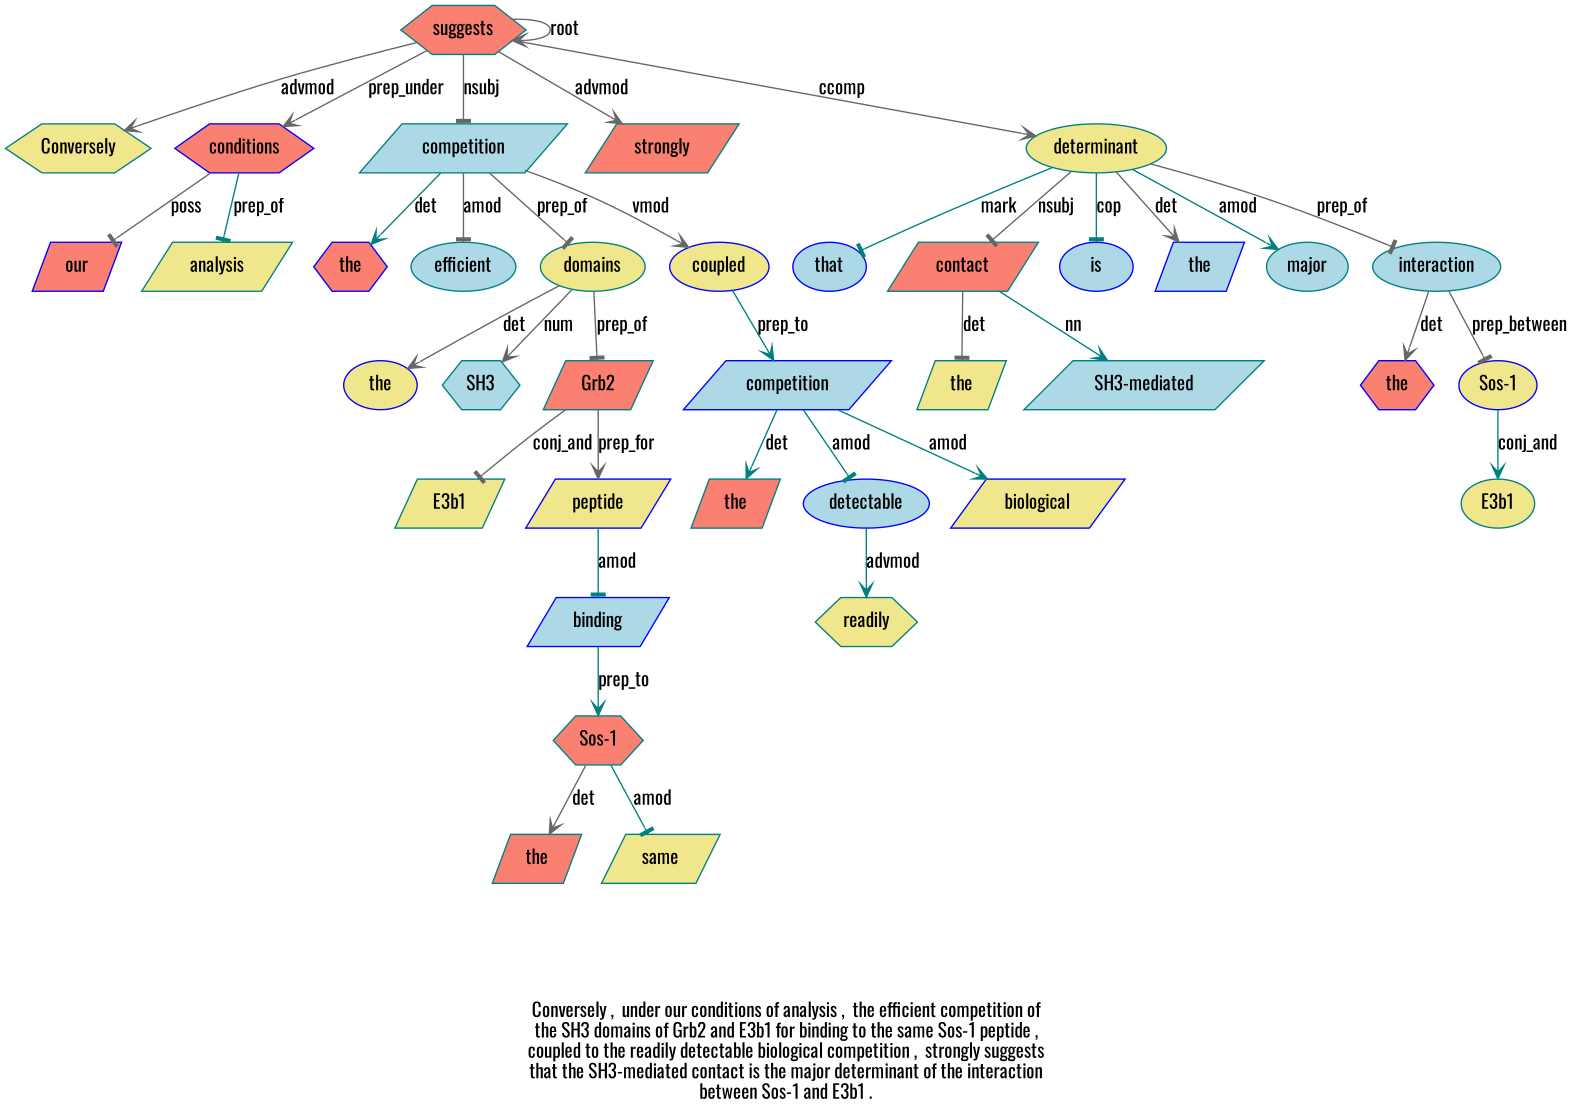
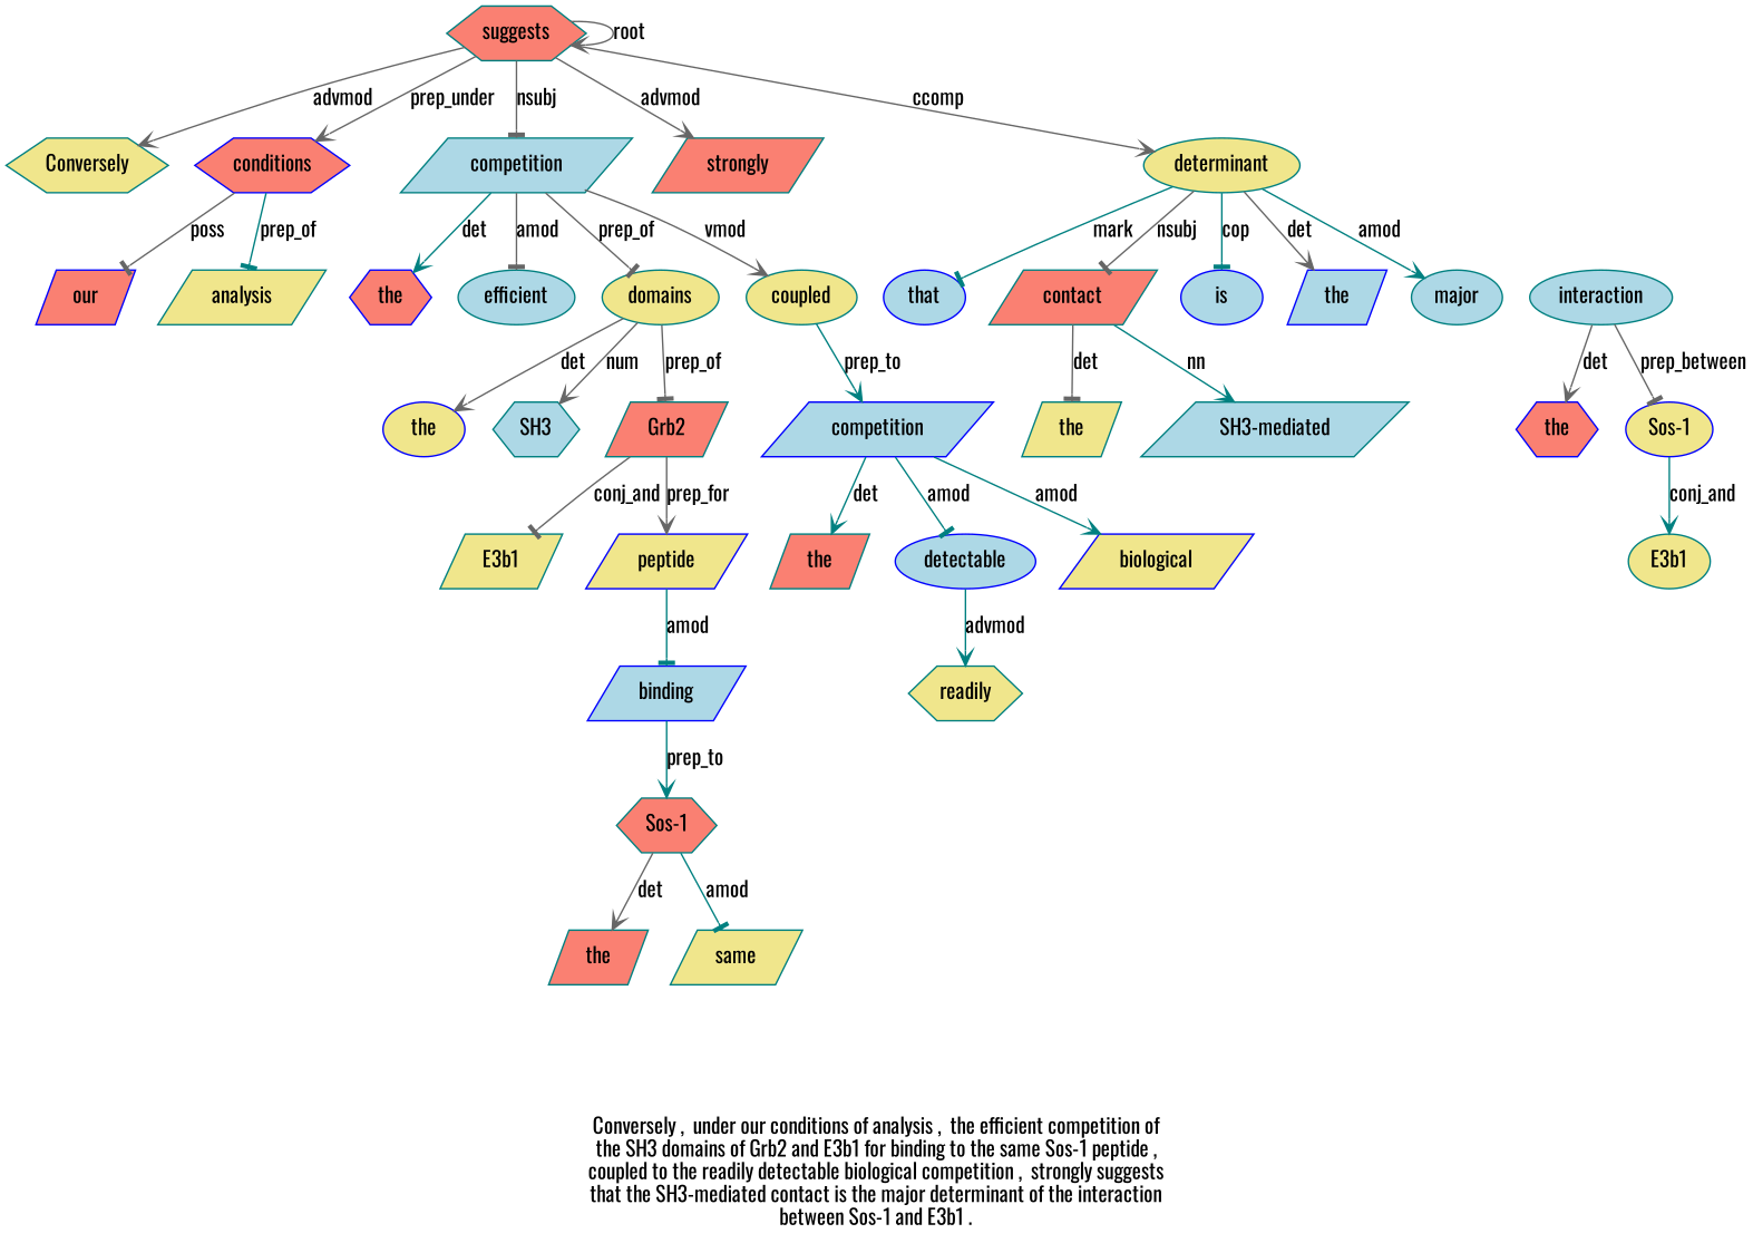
  digraph {
    fontname=Oswald
    label="Conversely ,  under our conditions of analysis ,  the efficient competition of\nthe SH3 domains of Grb2 and E3b1 for binding to the same Sos-1 peptide ,\ncoupled to the readily detectable biological competition ,  strongly suggests\nthat the SH3-mediated contact is the major determinant of the interaction\nbetween Sos-1 and E3b1 ."
    node [color=teal fillcolor=khaki fontname=Oswald shape=parallelogram style=filled]
    edge [arrowhead=vee color=gray40 fontname=Oswald]
    n1 [fillcolor=salmon label=suggests shape=hexagon]
    n2 [label=Conversely shape=hexagon]
    n3 [color=blue fillcolor=salmon label=conditions shape=hexagon]
    n4 [fillcolor=lightblue label=competition]
    n5 [fillcolor=salmon label=strongly]
    n6 [label=determinant shape=ellipse]
    n7 [color=blue fillcolor=salmon label=our]
    n8 [label=analysis]
    n9 [color=blue fillcolor=salmon label=the shape=hexagon]
    n10 [fillcolor=lightblue label=efficient shape=ellipse]
    n11 [label=domains shape=ellipse]
-   n12 [color=blue label=coupled shape=ellipse]
+   n12 [label=coupled shape=ellipse]
    n13 [color=blue fillcolor=lightblue label=that shape=ellipse]
    n14 [fillcolor=salmon label=contact]
    n15 [color=blue fillcolor=lightblue label=is shape=ellipse]
    n16 [color=blue fillcolor=lightblue label=the]
    n17 [fillcolor=lightblue label=major shape=ellipse]
    n18 [fillcolor=lightblue label=interaction shape=ellipse]
    n19 [color=blue label=the shape=ellipse]
    n20 [fillcolor=lightblue label=SH3 shape=hexagon]
    n21 [fillcolor=salmon label=Grb2]
    n22 [color=blue fillcolor=lightblue label=competition]
    n23 [label=E3b1]
    n24 [color=blue label=peptide]
    n25 [color=blue fillcolor=lightblue label=binding]
    n26 [fillcolor=salmon label="Sos-1" shape=hexagon]
    n27 [fillcolor=salmon label=the]
    n28 [label=same]
    n29 [fillcolor=salmon label=the]
    n30 [color=blue fillcolor=lightblue label=detectable shape=ellipse]
    n31 [color=blue label=biological]
    n32 [label=readily shape=hexagon]
    n33 [label=the]
    n34 [fillcolor=lightblue label="SH3-mediated"]
    n35 [color=blue fillcolor=salmon label=the shape=hexagon]
    n36 [color=blue label="Sos-1" shape=ellipse]
    n37 [label=E3b1 shape=ellipse]
    n1 -> n1 [label=root]
    n1 -> n2 [label=advmod]
    n1 -> n3 [label=prep_under]
    n1 -> n4 [arrowhead=tee label=nsubj]
    n1 -> n5 [label=advmod]
    n1 -> n6 [label=ccomp]
    n3 -> n7 [arrowhead=tee label=poss]
    n3 -> n8 [arrowhead=tee color=teal label=prep_of]
    n4 -> n9 [color=teal label=det]
    n4 -> n10 [arrowhead=tee label=amod]
    n4 -> n11 [arrowhead=tee label=prep_of]
    n4 -> n12 [label=vmod]
    n6 -> n13 [arrowhead=tee color=teal label=mark]
    n6 -> n14 [arrowhead=tee label=nsubj]
    n6 -> n15 [arrowhead=tee color=teal label=cop]
    n6 -> n16 [label=det]
    n6 -> n17 [color=teal label=amod]
-   n6 -> n18 [arrowhead=tee label=prep_of]
    n11 -> n19 [label=det]
    n11 -> n20 [label=num]
    n11 -> n21 [arrowhead=tee label=prep_of]
    n12 -> n22 [color=teal label=prep_to]
    n14 -> n33 [arrowhead=tee label=det]
    n14 -> n34 [color=teal label=nn]
    n18 -> n35 [label=det]
    n18 -> n36 [arrowhead=tee label=prep_between]
    n21 -> n23 [arrowhead=tee label=conj_and]
    n21 -> n24 [label=prep_for]
    n22 -> n29 [color=teal label=det]
    n22 -> n30 [arrowhead=tee color=teal label=amod]
    n22 -> n31 [color=teal label=amod]
    n24 -> n25 [arrowhead=tee color=teal label=amod]
    n25 -> n26 [color=teal label=prep_to]
    n26 -> n27 [label=det]
    n26 -> n28 [arrowhead=tee color=teal label=amod]
    n30 -> n32 [color=teal label=advmod]
    n36 -> n37 [color=teal label=conj_and]
  }
